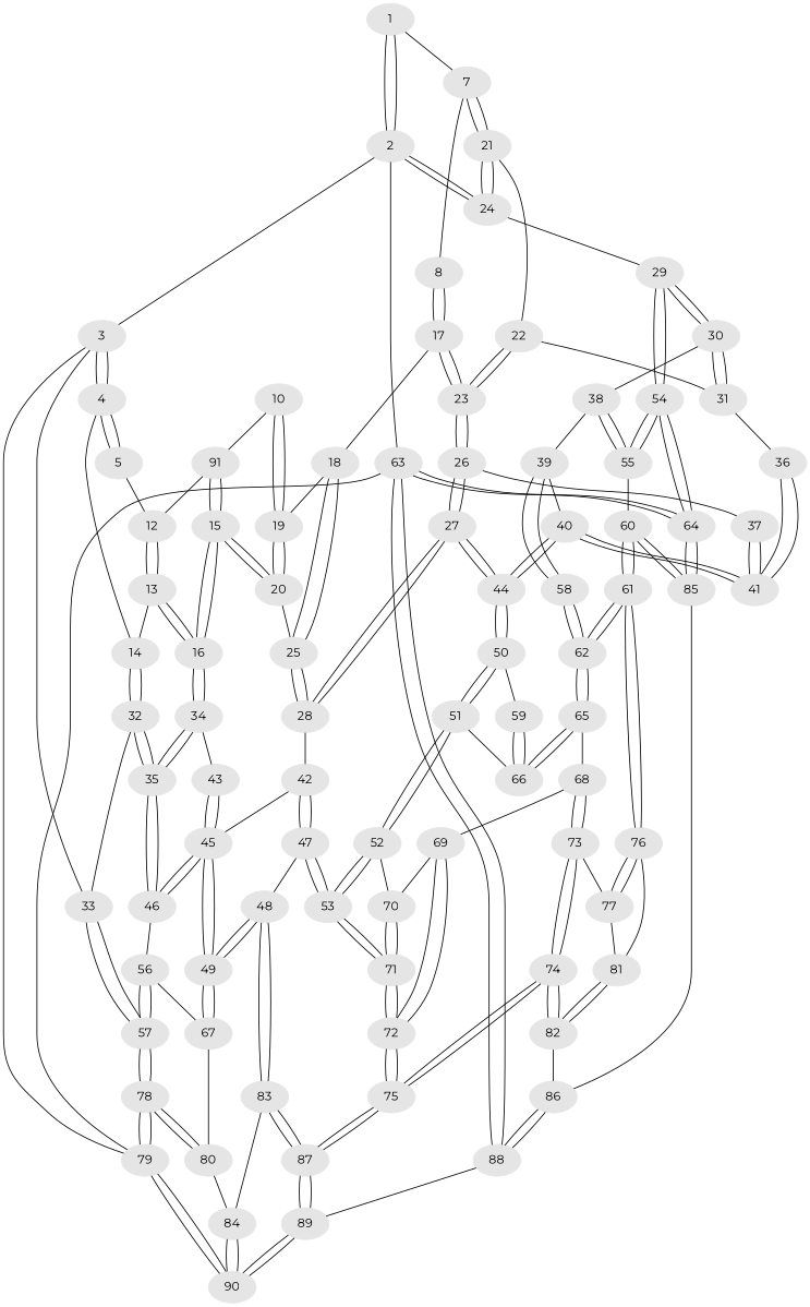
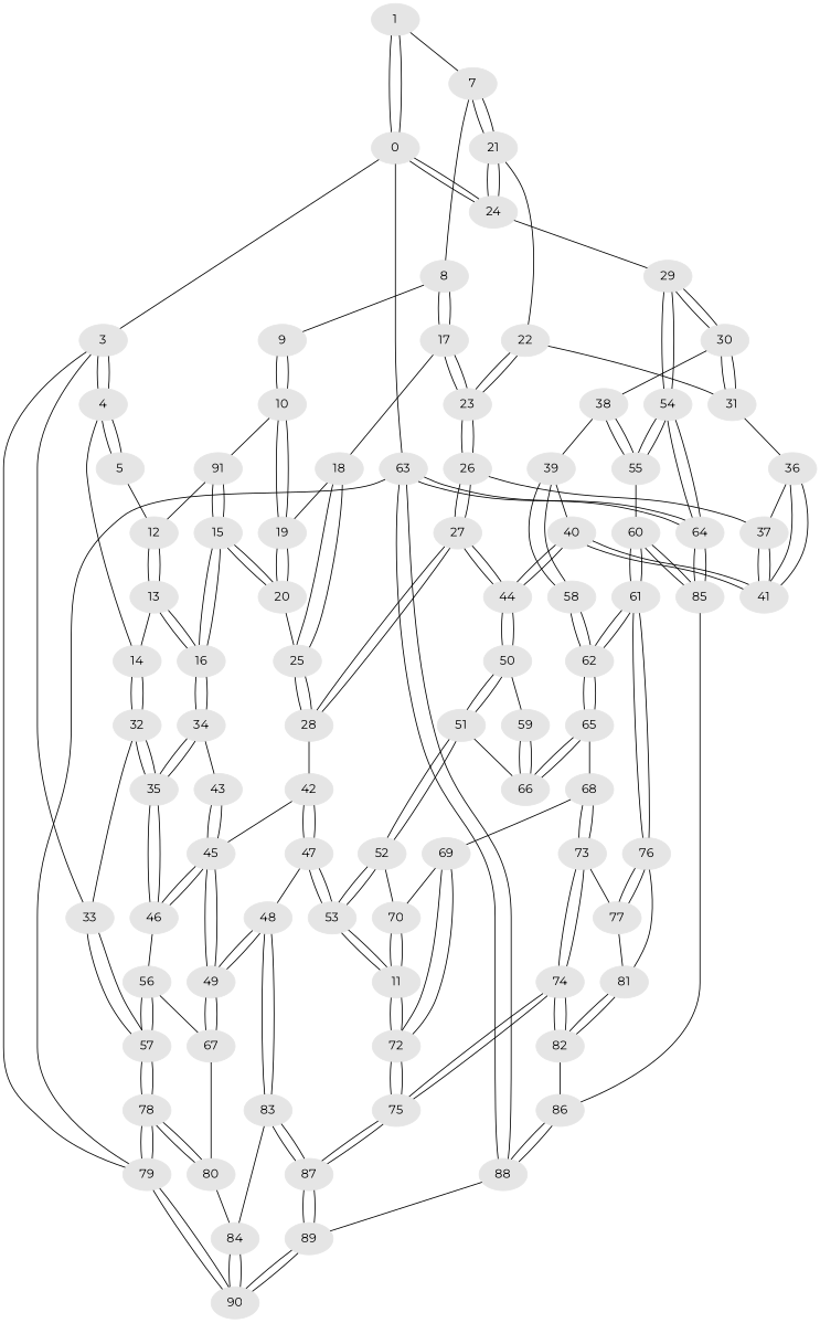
  graph {
    fontname=Montserrat
    node [color=gray90 fontname=Montserrat style=filled]
    edge [fontname=Montserrat]
    1
-   2
+   2 [label=0]
    7
    3
    24
    63
    8
    21
    4
    33
    79
    29
    64
    88
    5
    14
    57
    90
    12
    32
    13
+   9
    10
    17
    22
    18
    23
    n28 [label=91]
    19
    15
    20
    16
    34
    35
    25
    43
    26
    28
    31
    36
    27
    37
    30
    54
    42
    44
    41
    50
    47
    45
    38
    55
    39
    46
    78
    56
    40
    58
    60
    62
    48
    53
    49
    51
    59
    67
    83
-   71
+   71 [label=11]
    87
    84
    80
    52
    66
    70
    72
    85
    61
    65
    76
    86
    77
    81
    68
    89
    69
    73
    74
    75
    82
    1 -- 2
    1 -- 2
    1 -- 7
    2 -- 3
    2 -- 24
    2 -- 24
    2 -- 63
    7 -- 8
    7 -- 21
    7 -- 21
    3 -- 4
    3 -- 4
    3 -- 33
    3 -- 79
    24 -- 29
    63 -- 79
    63 -- 64
    63 -- 64
    63 -- 88
    63 -- 88
+   8 -- 9
    8 -- 17
    8 -- 17
    21 -- 24
    21 -- 24
    21 -- 22
    4 -- 5
    4 -- 5
    4 -- 14
    33 -- 57
    33 -- 57
    79 -- 90
    79 -- 90
    29 -- 30
    29 -- 30
    29 -- 54
    29 -- 54
    64 -- 85
    64 -- 85
    88 -- 89
    5 -- 12
    14 -- 32
    14 -- 32
    57 -- 78
    57 -- 78
    12 -- 13
    12 -- 13
    32 -- 33
    32 -- 35
    32 -- 35
    13 -- 14
    13 -- 16
    13 -- 16
+   9 -- 10
+   9 -- 10
    10 -- n28
    10 -- 19
    10 -- 19
    17 -- 18
    17 -- 23
    17 -- 23
    22 -- 23
    22 -- 23
    22 -- 31
    18 -- 19
    18 -- 25
    18 -- 25
    23 -- 26
    23 -- 26
    n28 -- 12
    n28 -- 15
    n28 -- 15
    19 -- 20
    19 -- 20
    15 -- 20
    15 -- 20
    15 -- 16
    15 -- 16
    20 -- 25
    16 -- 34
    16 -- 34
    34 -- 35
    34 -- 35
    34 -- 43
    35 -- 46
    35 -- 46
    25 -- 28
    25 -- 28
    43 -- 45
    43 -- 45
    26 -- 27
    26 -- 27
    26 -- 37
    28 -- 42
    31 -- 36
+   36 -- 37
    36 -- 41
    36 -- 41
    27 -- 28
    27 -- 28
    27 -- 44
    27 -- 44
    37 -- 41
    37 -- 41
    30 -- 31
    30 -- 31
    30 -- 38
    54 -- 64
    54 -- 64
    54 -- 55
    54 -- 55
    42 -- 47
    42 -- 47
    42 -- 45
    44 -- 50
    44 -- 50
    50 -- 51
    50 -- 51
    50 -- 59
    47 -- 48
    47 -- 53
    47 -- 53
    45 -- 46
    45 -- 46
    45 -- 49
    45 -- 49
    38 -- 55
    38 -- 55
    38 -- 39
    55 -- 60
    39 -- 40
    39 -- 58
    39 -- 58
    46 -- 56
    78 -- 79
    78 -- 79
    78 -- 80
    78 -- 80
    56 -- 57
    56 -- 57
    56 -- 67
    40 -- 44
    40 -- 44
    40 -- 41
    40 -- 41
    58 -- 62
    58 -- 62
    60 -- 85
    60 -- 85
    60 -- 61
    60 -- 61
    62 -- 65
    62 -- 65
    48 -- 49
    48 -- 49
    48 -- 83
    48 -- 83
    53 -- 71
    53 -- 71
    49 -- 67
    49 -- 67
    51 -- 52
    51 -- 52
    51 -- 66
    59 -- 66
    59 -- 66
    67 -- 80
    83 -- 87
    83 -- 87
    83 -- 84
    71 -- 72
    71 -- 72
    87 -- 89
    87 -- 89
    84 -- 90
    84 -- 90
    80 -- 84
    52 -- 53
    52 -- 53
    52 -- 70
    70 -- 71
    70 -- 71
    72 -- 75
    72 -- 75
    85 -- 86
    61 -- 62
    61 -- 62
    61 -- 76
    61 -- 76
    65 -- 66
    65 -- 66
    65 -- 68
    76 -- 77
    76 -- 77
    76 -- 81
    86 -- 88
    86 -- 88
    77 -- 81
    81 -- 82
    81 -- 82
    68 -- 69
    68 -- 73
    68 -- 73
    89 -- 90
    89 -- 90
    69 -- 70
    69 -- 72
    69 -- 72
    73 -- 77
    73 -- 74
    73 -- 74
    74 -- 75
    74 -- 75
    74 -- 82
    74 -- 82
    75 -- 87
    75 -- 87
    82 -- 86
  }
